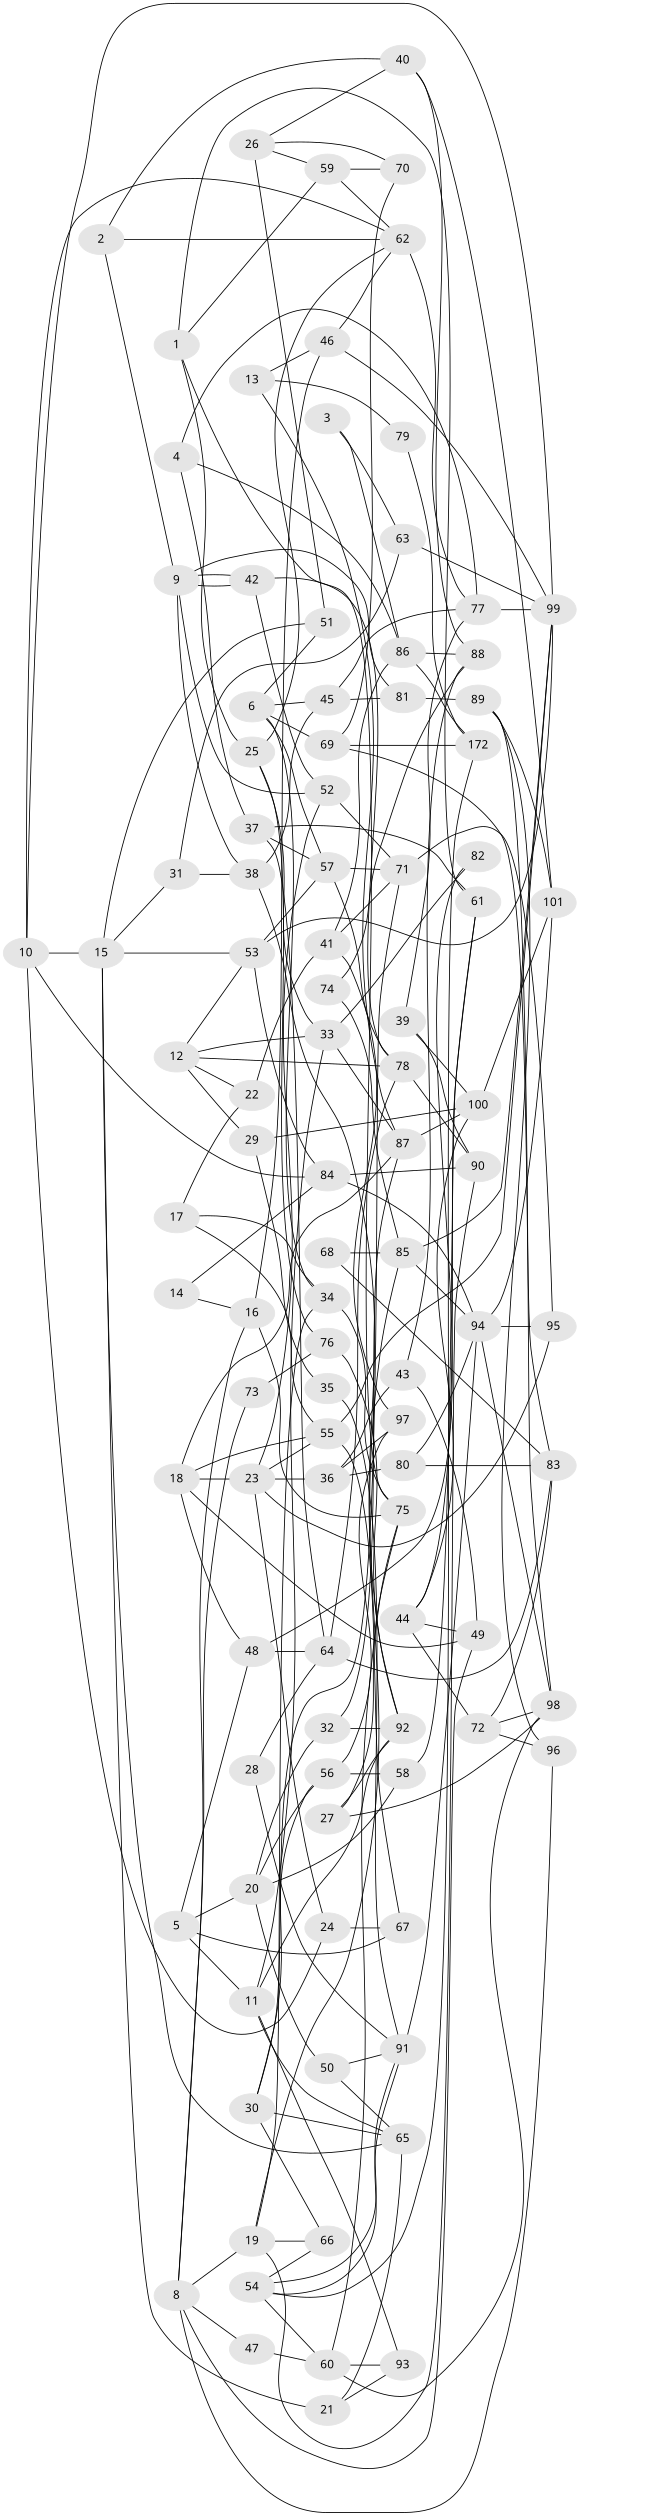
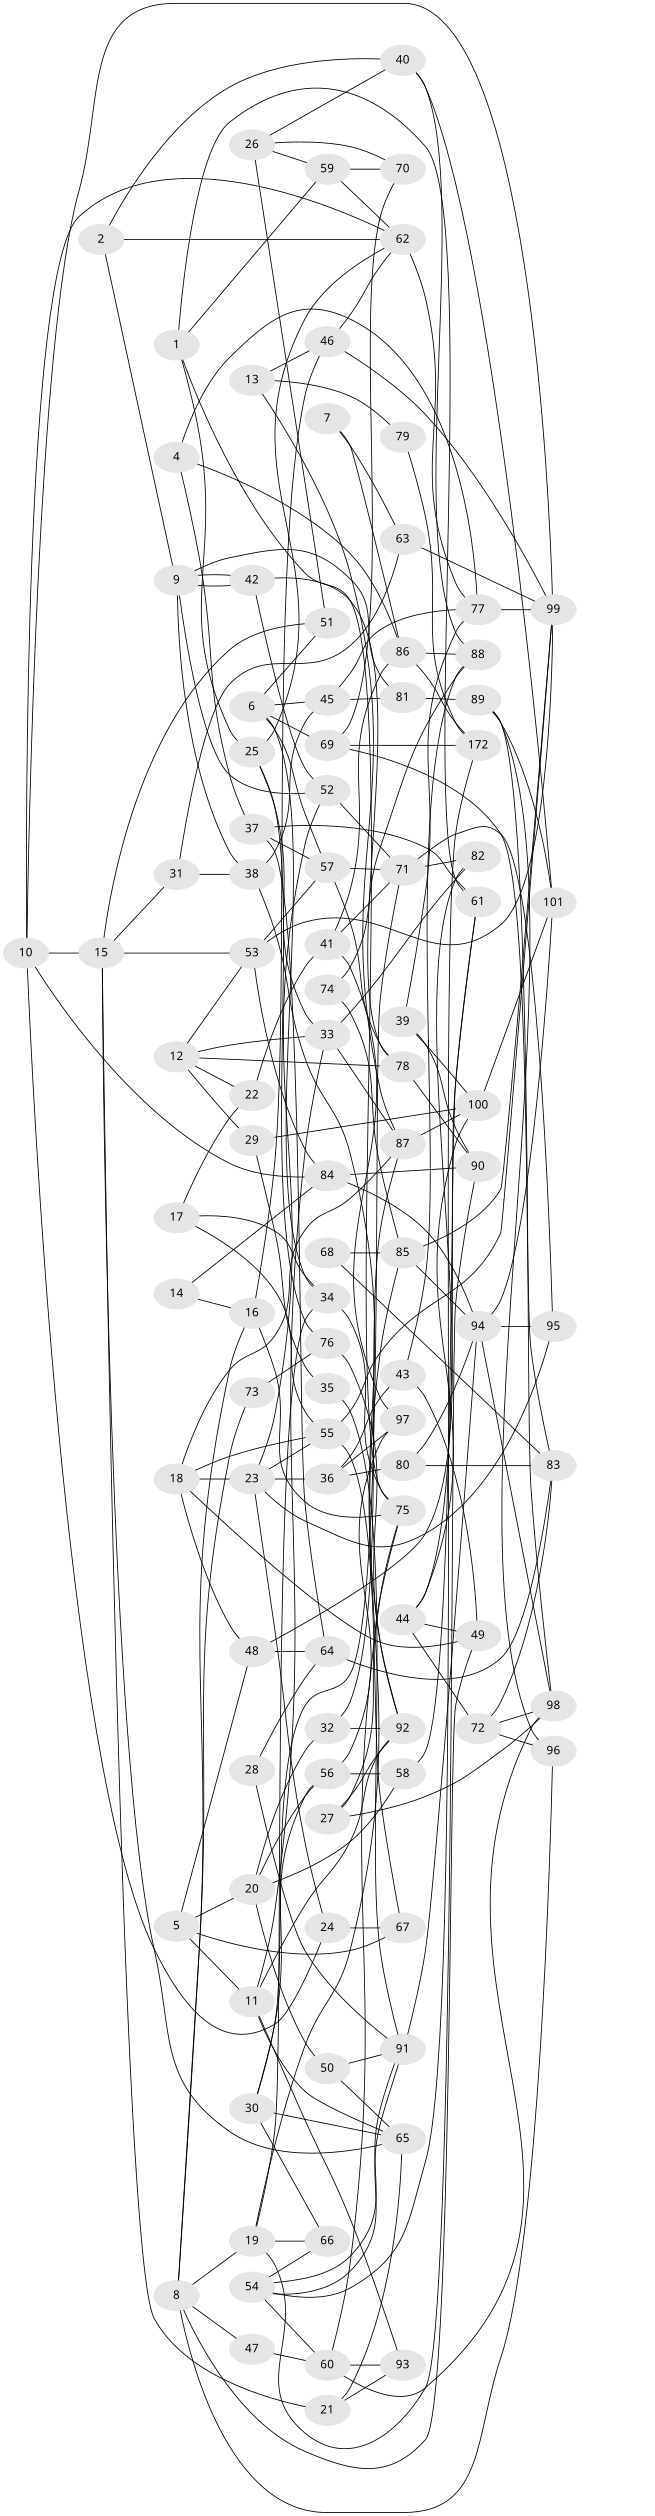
  graph {
    fontname="Noto Sans"
    rankdir=LR
    node [color=gray90 fontname="Noto Sans" style=filled]
    edge [fontname="Noto Sans"]
    1
    25
    59
    61
    75
    62
    33
    76
    70
    2
    9
    40
    52
    38
    42
    81
    88
    101
    77
-   3
+   3 [label=7]
    63
    86
    99
    n24 [label=172]
    4
    37
    57
    64
    5
    11
    20
    67
    48
    65
    92
    93
    18
    49
    87
    55
    23
    32
    50
    56
    58
    6
    34
    45
    51
    69
    78
    71
    83
    13
    46
    79
    8
    16
    19
    47
    73
    96
    66
    85
    90
    60
    89
    10
    15
    24
    84
    53
    21
    31
    94
    82
    12
    22
    29
    41
    35
    100
    14
    17
    36
    95
    91
    97
    43
    80
    26
    27
    98
    28
    30
    39
    44
    72
    54
    68
    74
    1 -- 25
    1 -- 59
    1 -- 61
    1 -- 75
    25 -- 62
    25 -- 33
    25 -- 76
    59 -- 62
    59 -- 70
    62 -- 77
    33 -- 87
    33 -- 82
    76 -- 92
    2 -- 62
    2 -- 9
    2 -- 40
    9 -- 52
    9 -- 38
    9 -- 42
    9 -- 42
    9 -- 81
    40 -- 88
    40 -- 101
    52 -- 71
    38 -- 92
    38 -- 45
    42 -- 52
    42 -- 78
    81 -- 89
    77 -- 99
    3 -- 63
    3 -- 86
    63 -- 99
    86 -- 88
    86 -- n24
    4 -- 77
    4 -- 86
    4 -- 37
    37 -- 61
    37 -- 57
    37 -- 64
    57 -- 78
    57 -- 71
-   64 -- 78
    64 -- 83
    5 -- 11
    5 -- 20
    5 -- 67
    5 -- 48
    11 -- 33
    11 -- 65
    11 -- 92
    11 -- 93
    20 -- 32
    20 -- 50
    20 -- 56
    20 -- 58
    48 -- 64
    48 -- 82
    18 -- 48
    18 -- 49
    18 -- 87
    18 -- 55
    18 -- 23
    87 -- 100
    55 -- 99
    55 -- 67
    23 -- 52
    23 -- 55
    23 -- 24
    23 -- 36
    23 -- 95
    32 -- 92
    32 -- 87
    50 -- 65
    50 -- 91
    56 -- 58
    56 -- 97
    58 -- 61
    6 -- 57
    6 -- 34
    6 -- 45
    6 -- 51
    6 -- 69
    34 -- 75
    45 -- 81
    45 -- 77
    69 -- 70
    69 -- n24
    69 -- 83
    78 -- 90
+   71 -- 82
    71 -- 95
    13 -- 87
    13 -- 46
    13 -- 79
    46 -- 62
    46 -- 99
    79 -- n24
    8 -- 49
    8 -- 16
    8 -- 19
    8 -- 47
    8 -- 73
    8 -- 96
    16 -- 75
    16 -- 46
    19 -- 34
    19 -- 66
    19 -- 85
    19 -- 90
    47 -- 60
    73 -- 76
    85 -- 99
    85 -- 94
    60 -- 75
    60 -- 93
    60 -- 98
    89 -- 101
    89 -- 96
    89 -- 98
    10 -- 62
    10 -- 99
    10 -- 15
    10 -- 24
    10 -- 84
    15 -- 65
    15 -- 51
    15 -- 53
    15 -- 21
    15 -- 31
    24 -- 67
    84 -- 90
    84 -- 94
    53 -- 99
    53 -- 57
    53 -- 84
    21 -- 65
    21 -- 93
    31 -- 38
    31 -- 63
    94 -- 101
    94 -- 95
    94 -- 98
    12 -- 33
    12 -- 78
    12 -- 53
    12 -- 22
    12 -- 29
    22 -- 41
    29 -- 35
    29 -- 100
    41 -- 86
    41 -- 71
    41 -- 97
    35 -- 91
    100 -- 101
    14 -- 16
    14 -- 84
    17 -- 55
    17 -- 34
    17 -- 22
    36 -- 97
    36 -- 43
    36 -- 80
    91 -- 94
    43 -- 88
    43 -- 49
    80 -- 83
    80 -- 94
    26 -- 59
    26 -- 70
    26 -- 40
    26 -- 51
    27 -- 75
    27 -- 92
    27 -- 98
    28 -- 64
    28 -- 91
    30 -- 65
    30 -- 56
    30 -- 71
    30 -- 66
    39 -- 77
    39 -- 90
    39 -- 100
    44 -- 61
    44 -- 49
    44 -- 100
    44 -- 72
    72 -- 83
    72 -- 96
    72 -- 98
    54 -- n24
    54 -- 66
    54 -- 60
    54 -- 91
    54 -- 91
    68 -- 83
    68 -- 85
    74 -- 88
    74 -- 85
  }
